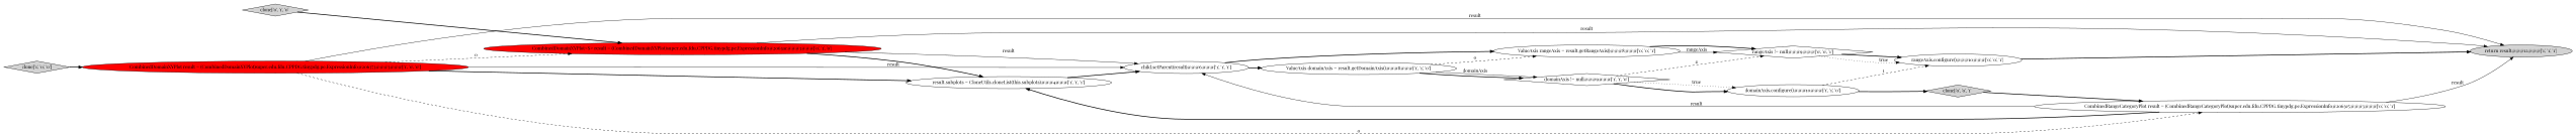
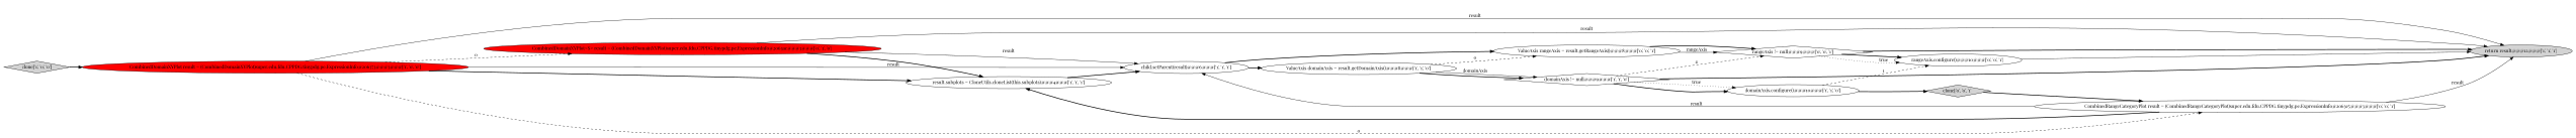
  digraph {
    fontname="Playfair Display"
    rankdir=LR
    node [fillcolor=white fontname="Playfair Display" shape=ellipse style=filled]
    edge [fontname="Playfair Display" style=bold]
    n1 [fillcolor=lightgray label="clone['1', '0', '0']" shape=diamond]
    n2 [fillcolor=red label="CombinedDomainXYPlot result = (CombinedDomainXYPlot)super.edu.fdu.CPPDG.tinypdg.pe.ExpressionInfo@206373@@@3@@@['1', '0', '0']"]
    n3 [fillcolor=red label="CombinedDomainXYPlot<S> result = (CombinedDomainXYPlot)super.edu.fdu.CPPDG.tinypdg.pe.ExpressionInfo@2063ac@@@3@@@['0', '1', '0']"]
    n4 [fillcolor=lightgray label="return result@@@12@@@['1', '1', '1']"]
    n5 [label="CombinedRangeCategoryPlot result = (CombinedRangeCategoryPlot)super.edu.fdu.CPPDG.tinypdg.pe.ExpressionInfo@2063e5@@@3@@@['0', '0', '1']"]
    n6 [label="result.subplots = CloneUtils.cloneList(this.subplots)@@@4@@@['1', '1', '1']"]
    n7 [label="child.setParent(result)@@@6@@@['1', '1', '1']"]
-   n8 [fillcolor=lightgray label="clone['0', '1', '0']" shape=diamond]
    n9 [label="domainAxis.configure()@@@10@@@['1', '1', '0']"]
    n10 [label="rangeAxis.configure()@@@10@@@['0', '0', '1']"]
    n11 [fillcolor=lightgray label="clone['0', '0', '1']" shape=diamond]
    n12 [label="ValueAxis domainAxis = result.getDomainAxis()@@@8@@@['1', '1', '0']"]
    n13 [label="ValueAxis rangeAxis = result.getRangeAxis()@@@8@@@['0', '0', '1']"]
    n14 [label="domainAxis != null@@@9@@@['1', '1', '0']" shape=diamond]
    n15 [label="rangeAxis != null@@@9@@@['0', '0', '1']" shape=diamond]
    n1 -> n2
    n2 -> n3 [label=0 style=dashed]
    n2 -> n4 [label=result style=solid]
    n2 -> n5 [label=0 style=dashed]
    n2 -> n6
    n2 -> n7 [label=result style=solid]
    n3 -> n4 [label=result style=solid]
    n3 -> n6
    n3 -> n7 [label=result style=solid]
    n5 -> n4 [label=result style=solid]
    n5 -> n6
    n5 -> n7 [label=result style=solid]
    n6 -> n7
    n7 -> n12
    n7 -> n13
-   n8 -> n3
    n9 -> n10 [label=1 style=dashed]
    n9 -> n11
-   n10 -> n4
+   n10 -> n4 [style=solid]
    n11 -> n5
    n12 -> n13 [label=0 style=dashed]
    n12 -> n14 [label=domainAxis style=solid]
    n12 -> n14
    n13 -> n15
    n13 -> n15 [label=rangeAxis style=solid]
+   n14 -> n4
    n14 -> n9
    n14 -> n9 [label=true style=dotted]
    n14 -> n15 [label=4 style=dashed]
+   n15 -> n4
    n15 -> n10
    n15 -> n10 [label=true style=dotted]
  }
